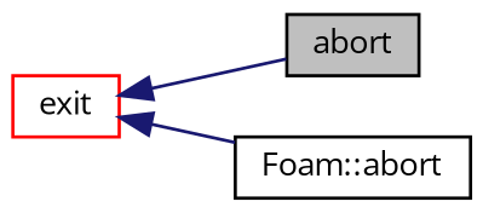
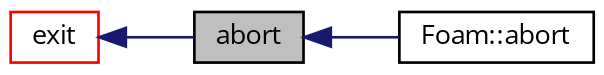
  digraph {
    fontname="Open Sans"
    rankdir=LR
    node [color=black fontname="Open Sans" fontsize=10 shape=record]
    edge [color=midnightblue dir=back fontname="Open Sans" fontsize=10 labelfontname=Helvetica labelfontsize=10 style=solid]
    n1 [fillcolor=grey75 fontcolor=black height=0.2 label=abort style=filled width=0.4]
    n2 [height=0.2 label="Foam::abort" width=0.4]
    n3 [color=red height=0.2 label=exit width=0.4]
-   n3 -> n2
+   n1 -> n2
    n3 -> n1
  }
